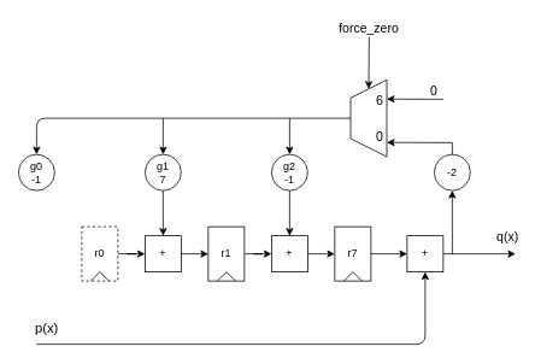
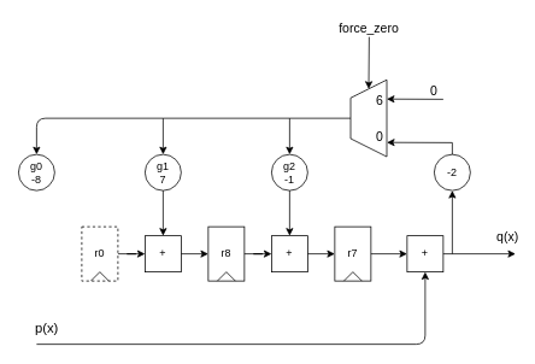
  <mxCell id="0" />
  <mxCell id="1" parent="0" />
  <mxCell id="2" value="" style="group" vertex="1" connectable="0" parent="1"><mxGeometry x="230" y="250" width="40" height="60" as="geometry" /></mxCell>
- <mxCell id="3" value="r1" style="rounded=0;whiteSpace=wrap;html=1;fillColor=none;" vertex="1" parent="2"><mxGeometry width="40" height="60" as="geometry" /></mxCell>
+ <mxCell id="3" value="r8" style="rounded=0;whiteSpace=wrap;html=1;fillColor=none;" vertex="1" parent="2"><mxGeometry width="40" height="60" as="geometry" /></mxCell>
  <mxCell id="4" value="" style="endArrow=none;html=1;" edge="1" parent="2"><mxGeometry width="50" height="50" relative="1" as="geometry"><mxPoint x="10" y="60" as="sourcePoint" /><mxPoint x="20" y="50" as="targetPoint" /></mxGeometry></mxCell>
  <mxCell id="5" value="" style="endArrow=none;html=1;exitX=0.75;exitY=1;exitDx=0;exitDy=0;" edge="1" parent="2" source="3"><mxGeometry width="50" height="50" relative="1" as="geometry"><mxPoint x="-40" y="160" as="sourcePoint" /><mxPoint x="20" y="50" as="targetPoint" /></mxGeometry></mxCell>
  <mxCell id="6" value="" style="group" vertex="1" connectable="0" parent="1"><mxGeometry x="370" y="250" width="40" height="60" as="geometry" /></mxCell>
  <mxCell id="7" value="r7" style="rounded=0;whiteSpace=wrap;html=1;fillColor=none;" vertex="1" parent="6"><mxGeometry width="40" height="60" as="geometry" /></mxCell>
  <mxCell id="8" value="" style="endArrow=none;html=1;" edge="1" parent="6"><mxGeometry width="50" height="50" relative="1" as="geometry"><mxPoint x="10" y="60" as="sourcePoint" /><mxPoint x="20" y="50" as="targetPoint" /></mxGeometry></mxCell>
  <mxCell id="9" value="" style="endArrow=none;html=1;exitX=0.75;exitY=1;exitDx=0;exitDy=0;" edge="1" parent="6" source="7"><mxGeometry width="50" height="50" relative="1" as="geometry"><mxPoint x="-40" y="160" as="sourcePoint" /><mxPoint x="20" y="50" as="targetPoint" /></mxGeometry></mxCell>
  <mxCell id="10" value="" style="edgeStyle=orthogonalEdgeStyle;rounded=0;orthogonalLoop=1;jettySize=auto;html=1;" edge="1" parent="1" source="11" target="18"><mxGeometry relative="1" as="geometry" /></mxCell>
  <mxCell id="11" value="g2&lt;br&gt;-1" style="ellipse;whiteSpace=wrap;html=1;aspect=fixed;fillColor=none;" vertex="1" parent="1"><mxGeometry x="300" y="170" width="40" height="40" as="geometry" /></mxCell>
  <mxCell id="12" value="+" style="whiteSpace=wrap;html=1;aspect=fixed;fillColor=none;" vertex="1" parent="1"><mxGeometry x="450" y="260" width="40" height="40" as="geometry" /></mxCell>
  <mxCell id="13" value="" style="endArrow=classic;html=1;entryX=0.5;entryY=1;entryDx=0;entryDy=0;fontSize=15;" edge="1" parent="1" target="12"><mxGeometry width="50" height="50" relative="1" as="geometry"><mxPoint x="40" y="380" as="sourcePoint" /><mxPoint x="470" y="380" as="targetPoint" /><Array as="points"><mxPoint x="470" y="380" /></Array></mxGeometry></mxCell>
  <mxCell id="14" value="p(x)" style="edgeLabel;html=1;align=center;verticalAlign=middle;resizable=0;points=[];fontSize=15;" vertex="1" connectable="0" parent="13"><mxGeometry x="-0.734" y="-1" relative="1" as="geometry"><mxPoint x="-58" y="-21" as="offset" /></mxGeometry></mxCell>
  <mxCell id="15" value="" style="edgeStyle=orthogonalEdgeStyle;rounded=0;orthogonalLoop=1;jettySize=auto;html=1;" edge="1" parent="1" source="7" target="12"><mxGeometry relative="1" as="geometry" /></mxCell>
  <mxCell id="16" value="" style="endArrow=classic;html=1;exitX=1;exitY=0.5;exitDx=0;exitDy=0;" edge="1" parent="1" source="12"><mxGeometry width="50" height="50" relative="1" as="geometry"><mxPoint x="590" y="310" as="sourcePoint" /><mxPoint x="570" y="280" as="targetPoint" /></mxGeometry></mxCell>
  <mxCell id="17" value="q(x)" style="edgeLabel;html=1;align=center;verticalAlign=middle;resizable=0;points=[];fontSize=14;" vertex="1" connectable="0" parent="16"><mxGeometry x="-0.057" relative="1" as="geometry"><mxPoint x="32.29" y="-20" as="offset" /></mxGeometry></mxCell>
  <mxCell id="18" value="+" style="whiteSpace=wrap;html=1;aspect=fixed;fillColor=none;" vertex="1" parent="1"><mxGeometry x="300" y="260" width="40" height="40" as="geometry" /></mxCell>
  <mxCell id="19" value="" style="edgeStyle=orthogonalEdgeStyle;rounded=0;orthogonalLoop=1;jettySize=auto;html=1;" edge="1" parent="1" source="3" target="18"><mxGeometry relative="1" as="geometry" /></mxCell>
  <mxCell id="20" value="" style="endArrow=classic;html=1;entryX=0;entryY=0.5;entryDx=0;entryDy=0;exitX=1;exitY=0.5;exitDx=0;exitDy=0;" edge="1" parent="1" source="18" target="7"><mxGeometry width="50" height="50" relative="1" as="geometry"><mxPoint x="270" y="380" as="sourcePoint" /><mxPoint x="320" y="330" as="targetPoint" /></mxGeometry></mxCell>
  <mxCell id="21" value="" style="group" vertex="1" connectable="0" parent="1"><mxGeometry x="90" y="250" width="40" height="60" as="geometry" /></mxCell>
  <mxCell id="22" value="r0" style="rounded=0;whiteSpace=wrap;html=1;fillColor=none;dashed=1;" vertex="1" parent="21"><mxGeometry width="40" height="60" as="geometry" /></mxCell>
  <mxCell id="23" value="" style="endArrow=none;html=1;" edge="1" parent="21"><mxGeometry width="50" height="50" relative="1" as="geometry"><mxPoint x="10" y="60" as="sourcePoint" /><mxPoint x="20" y="50" as="targetPoint" /></mxGeometry></mxCell>
  <mxCell id="24" value="" style="endArrow=none;html=1;exitX=0.75;exitY=1;exitDx=0;exitDy=0;" edge="1" parent="21" source="22"><mxGeometry width="50" height="50" relative="1" as="geometry"><mxPoint x="-40" y="160" as="sourcePoint" /><mxPoint x="20" y="50" as="targetPoint" /></mxGeometry></mxCell>
  <mxCell id="25" value="" style="edgeStyle=orthogonalEdgeStyle;rounded=0;orthogonalLoop=1;jettySize=auto;html=1;" edge="1" parent="1" source="26" target="27"><mxGeometry relative="1" as="geometry" /></mxCell>
  <mxCell id="26" value="g1&lt;br&gt;7" style="ellipse;whiteSpace=wrap;html=1;aspect=fixed;fillColor=none;" vertex="1" parent="1"><mxGeometry x="160" y="170" width="40" height="40" as="geometry" /></mxCell>
  <mxCell id="27" value="+" style="whiteSpace=wrap;html=1;aspect=fixed;fillColor=none;" vertex="1" parent="1"><mxGeometry x="160" y="260" width="40" height="40" as="geometry" /></mxCell>
  <mxCell id="28" value="" style="edgeStyle=orthogonalEdgeStyle;rounded=0;orthogonalLoop=1;jettySize=auto;html=1;" edge="1" parent="1" source="22" target="27"><mxGeometry relative="1" as="geometry" /></mxCell>
  <mxCell id="29" value="" style="endArrow=classic;html=1;entryX=0;entryY=0.5;entryDx=0;entryDy=0;exitX=1;exitY=0.5;exitDx=0;exitDy=0;" edge="1" parent="1" source="27"><mxGeometry width="50" height="50" relative="1" as="geometry"><mxPoint x="130" y="380" as="sourcePoint" /><mxPoint x="230" y="280" as="targetPoint" /></mxGeometry></mxCell>
- <mxCell id="30" value="g0&lt;br&gt;-1" style="ellipse;whiteSpace=wrap;html=1;aspect=fixed;fillColor=none;" vertex="1" parent="1"><mxGeometry x="20" y="170" width="40" height="40" as="geometry" /></mxCell>
+ <mxCell id="30" value="g0&lt;br&gt;-8" style="ellipse;whiteSpace=wrap;html=1;aspect=fixed;fillColor=none;" vertex="1" parent="1"><mxGeometry x="20" y="170" width="40" height="40" as="geometry" /></mxCell>
  <mxCell id="31" value="" style="endArrow=classic;html=1;entryX=0.5;entryY=0;entryDx=0;entryDy=0;rounded=0;" edge="1" parent="1" target="26"><mxGeometry width="50" height="50" relative="1" as="geometry"><mxPoint x="320" y="130" as="sourcePoint" /><mxPoint x="170" y="240" as="targetPoint" /><Array as="points"><mxPoint x="180" y="130" /></Array></mxGeometry></mxCell>
  <mxCell id="32" value="" style="endArrow=classic;html=1;entryX=0.5;entryY=0;entryDx=0;entryDy=0;" edge="1" parent="1"><mxGeometry width="50" height="50" relative="1" as="geometry"><mxPoint x="180" y="130" as="sourcePoint" /><mxPoint x="40" y="170" as="targetPoint" /><Array as="points"><mxPoint x="40" y="130" /></Array></mxGeometry></mxCell>
  <mxCell id="33" value="-2" style="ellipse;whiteSpace=wrap;html=1;aspect=fixed;fillColor=none;" vertex="1" parent="1"><mxGeometry x="480" y="170" width="40" height="40" as="geometry" /></mxCell>
  <mxCell id="34" value="" style="endArrow=classic;html=1;" edge="1" parent="1"><mxGeometry width="50" height="50" relative="1" as="geometry"><mxPoint x="500" y="280" as="sourcePoint" /><mxPoint x="500" y="210" as="targetPoint" /></mxGeometry></mxCell>
  <mxCell id="35" value="" style="shape=trapezoid;perimeter=trapezoidPerimeter;whiteSpace=wrap;html=1;fixedSize=1;fillColor=none;fontSize=20;fontColor=#0000CC;rotation=-90;" vertex="1" parent="1"><mxGeometry x="365" y="110" width="85" height="40" as="geometry" /></mxCell>
  <mxCell id="36" value="" style="endArrow=classic;html=1;fontSize=20;fontColor=#0000CC;entryX=0.5;entryY=0;entryDx=0;entryDy=0;exitX=0.5;exitY=0;exitDx=0;exitDy=0;rounded=0;" edge="1" parent="1" source="35"><mxGeometry width="50" height="50" relative="1" as="geometry"><mxPoint x="380" y="210" as="sourcePoint" /><mxPoint x="320" y="170" as="targetPoint" /><Array as="points"><mxPoint x="320" y="130" /></Array></mxGeometry></mxCell>
  <mxCell id="37" value="" style="endArrow=classic;html=1;fontSize=20;fontColor=#0000CC;entryX=0.185;entryY=1.003;entryDx=0;entryDy=0;entryPerimeter=0;exitX=0.5;exitY=0;exitDx=0;exitDy=0;rounded=0;" edge="1" parent="1" target="35"><mxGeometry width="50" height="50" relative="1" as="geometry"><mxPoint x="500" y="170" as="sourcePoint" /><mxPoint x="520" y="130" as="targetPoint" /><Array as="points"><mxPoint x="500" y="157" /></Array></mxGeometry></mxCell>
  <mxCell id="38" value="" style="endArrow=classic;html=1;fontSize=20;fontColor=#0000CC;entryX=0.75;entryY=1;entryDx=0;entryDy=0;" edge="1" parent="1" target="35"><mxGeometry width="50" height="50" relative="1" as="geometry"><mxPoint x="490" y="109" as="sourcePoint" /><mxPoint x="540" y="60" as="targetPoint" /></mxGeometry></mxCell>
  <mxCell id="39" value="" style="endArrow=classic;html=1;fontSize=20;fontColor=#000000;entryX=1;entryY=0.5;entryDx=0;entryDy=0;" edge="1" parent="1" target="35"><mxGeometry width="50" height="50" relative="1" as="geometry"><mxPoint x="408" y="40" as="sourcePoint" /><mxPoint x="390" y="20" as="targetPoint" /></mxGeometry></mxCell>
  <mxCell id="40" value="0" style="text;html=1;strokeColor=none;fillColor=none;align=center;verticalAlign=middle;whiteSpace=wrap;rounded=0;fontSize=14;fontColor=#000000;" vertex="1" parent="1"><mxGeometry x="460" y="90" width="40" height="20" as="geometry" /></mxCell>
  <mxCell id="41" value="force_zero" style="text;html=1;strokeColor=none;fillColor=none;align=center;verticalAlign=middle;whiteSpace=wrap;rounded=0;fontSize=14;fontColor=#000000;" vertex="1" parent="1"><mxGeometry x="387.5" y="20" width="40" height="20" as="geometry" /></mxCell>
  <mxCell id="42" value="6" style="text;html=1;strokeColor=none;fillColor=none;align=center;verticalAlign=middle;whiteSpace=wrap;rounded=0;fontSize=14;fontColor=#000000;" vertex="1" parent="1"><mxGeometry x="400" y="100" width="40" height="20" as="geometry" /></mxCell>
  <mxCell id="43" value="0" style="text;html=1;strokeColor=none;fillColor=none;align=center;verticalAlign=middle;whiteSpace=wrap;rounded=0;fontSize=14;fontColor=#000000;" vertex="1" parent="1"><mxGeometry x="400" y="140" width="40" height="20" as="geometry" /></mxCell>
